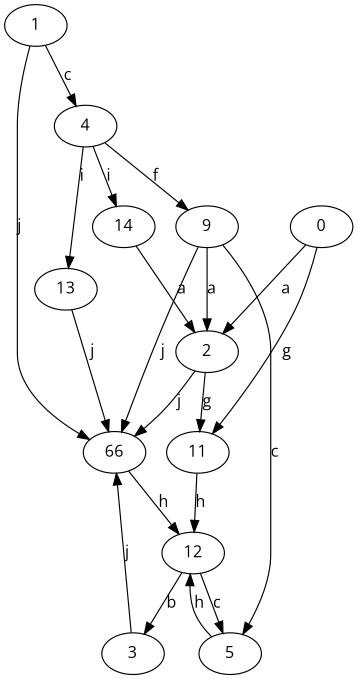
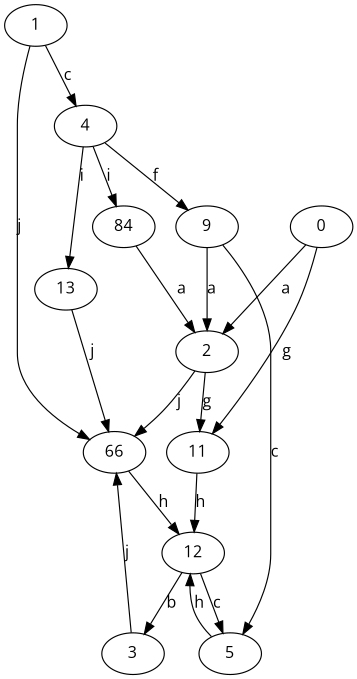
  strict digraph {
    fontname="Open Sans"
    node [fontname="Open Sans"]
    edge [fontname="Open Sans"]
    1
    4
    n3 [label=66]
    9
    13
-   14
+   14 [label=84]
    12
    2
    11
    0
    3
    5
    1 -> 4 [label=c]
    1 -> n3 [label=j]
    4 -> 9 [label=f]
    4 -> 13 [label=i]
    4 -> 14 [label=i]
    n3 -> 12 [label=h]
-   9 -> n3 [label=j]
    9 -> 2 [label=a]
    9 -> 5 [label=c]
    13 -> n3 [label=j]
    14 -> 2 [label=a]
    12 -> 3 [label=b]
    12 -> 5 [label=c]
    2 -> n3 [label=j]
    2 -> 11 [label=g]
    11 -> 12 [label=h]
    0 -> 2 [label=a]
    0 -> 11 [label=g]
    3 -> n3 [label=j]
    5 -> 12 [label=h]
  }
